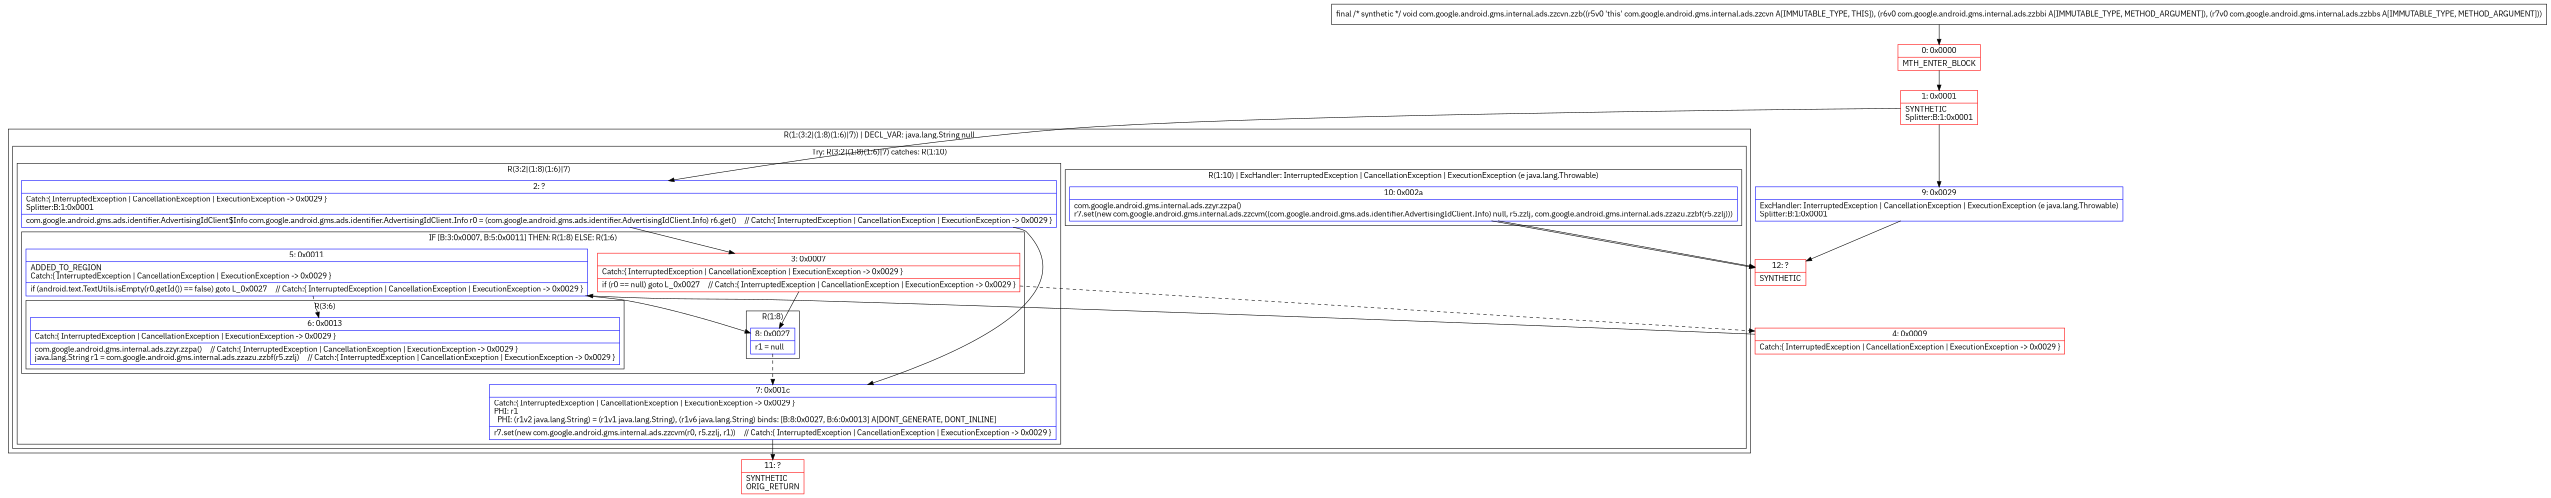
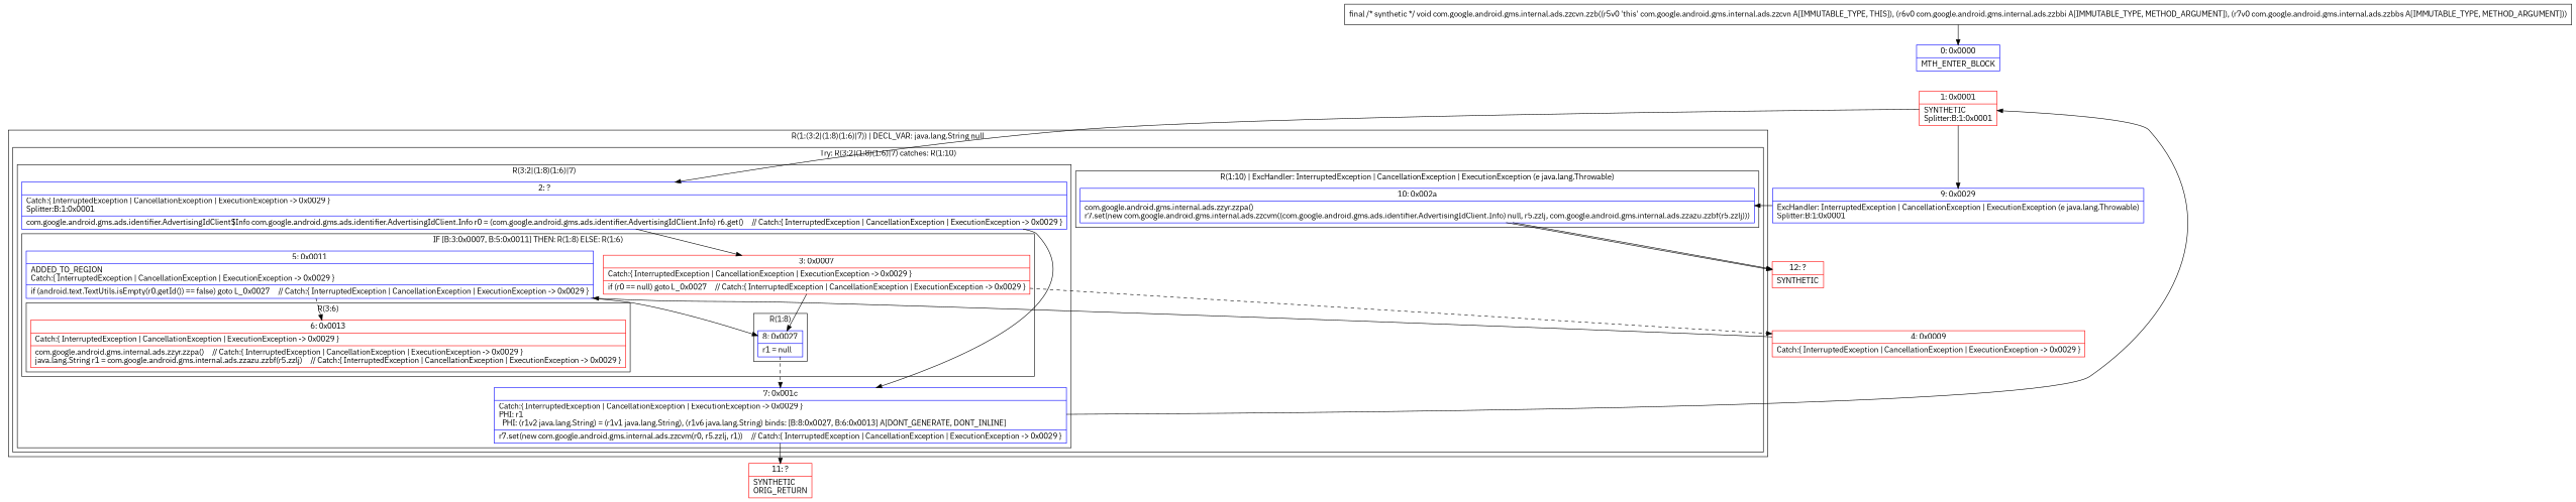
  digraph {
    fontname="IBM Plex Sans"
    node [color=blue fontname="IBM Plex Sans" shape=record]
    edge [fontname="IBM Plex Sans"]
    n1 [label="{8\:\ 0x0027|r1 = null\l}"]
-   n2 [label="{6\:\ 0x0013|Catch:\{ InterruptedException \| CancellationException \| ExecutionException \-\> 0x0029 \}\l|com.google.android.gms.internal.ads.zzyr.zzpa()     \/\/ Catch:\{ InterruptedException \| CancellationException \| ExecutionException \-\> 0x0029 \}\ljava.lang.String r1 = com.google.android.gms.internal.ads.zzazu.zzbf(r5.zzlj)     \/\/ Catch:\{ InterruptedException \| CancellationException \| ExecutionException \-\> 0x0029 \}\l}"]
+   n2 [color=red label="{6\:\ 0x0013|Catch:\{ InterruptedException \| CancellationException \| ExecutionException \-\> 0x0029 \}\l|com.google.android.gms.internal.ads.zzyr.zzpa()     \/\/ Catch:\{ InterruptedException \| CancellationException \| ExecutionException \-\> 0x0029 \}\ljava.lang.String r1 = com.google.android.gms.internal.ads.zzazu.zzbf(r5.zzlj)     \/\/ Catch:\{ InterruptedException \| CancellationException \| ExecutionException \-\> 0x0029 \}\l}"]
    n3 [color=red label="{3\:\ 0x0007|Catch:\{ InterruptedException \| CancellationException \| ExecutionException \-\> 0x0029 \}\l|if (r0 == null) goto L_0x0027     \/\/ Catch:\{ InterruptedException \| CancellationException \| ExecutionException \-\> 0x0029 \}\l}"]
    n4 [label="{5\:\ 0x0011|ADDED_TO_REGION\lCatch:\{ InterruptedException \| CancellationException \| ExecutionException \-\> 0x0029 \}\l|if (android.text.TextUtils.isEmpty(r0.getId()) == false) goto L_0x0027     \/\/ Catch:\{ InterruptedException \| CancellationException \| ExecutionException \-\> 0x0029 \}\l}"]
    n5 [label="{2\:\ ?|Catch:\{ InterruptedException \| CancellationException \| ExecutionException \-\> 0x0029 \}\lSplitter:B:1:0x0001\l|com.google.android.gms.ads.identifier.AdvertisingIdClient$Info com.google.android.gms.ads.identifier.AdvertisingIdClient.Info r0 = (com.google.android.gms.ads.identifier.AdvertisingIdClient.Info) r6.get()     \/\/ Catch:\{ InterruptedException \| CancellationException \| ExecutionException \-\> 0x0029 \}\l}"]
    n6 [label="{7\:\ 0x001c|Catch:\{ InterruptedException \| CancellationException \| ExecutionException \-\> 0x0029 \}\lPHI: r1 \l  PHI: (r1v2 java.lang.String) = (r1v1 java.lang.String), (r1v6 java.lang.String) binds: [B:8:0x0027, B:6:0x0013] A[DONT_GENERATE, DONT_INLINE]\l|r7.set(new com.google.android.gms.internal.ads.zzcvm(r0, r5.zzlj, r1))     \/\/ Catch:\{ InterruptedException \| CancellationException \| ExecutionException \-\> 0x0029 \}\l}"]
    n7 [label="{10\:\ 0x002a|com.google.android.gms.internal.ads.zzyr.zzpa()\lr7.set(new com.google.android.gms.internal.ads.zzcvm((com.google.android.gms.ads.identifier.AdvertisingIdClient.Info) null, r5.zzlj, com.google.android.gms.internal.ads.zzazu.zzbf(r5.zzlj)))\l}"]
    n8 [color=red label="{4\:\ 0x0009|Catch:\{ InterruptedException \| CancellationException \| ExecutionException \-\> 0x0029 \}\l}"]
    n9 [color=red label="{11\:\ ?|SYNTHETIC\lORIG_RETURN\l}"]
    n10 [color=red label="{12\:\ ?|SYNTHETIC\l}"]
-   n11 [color=red label="{0\:\ 0x0000|MTH_ENTER_BLOCK\l}"]
+   n11 [label="{0\:\ 0x0000|MTH_ENTER_BLOCK\l}"]
    n12 [color=red label="{1\:\ 0x0001|SYNTHETIC\lSplitter:B:1:0x0001\l}"]
    n13 [label="{9\:\ 0x0029|ExcHandler: InterruptedException \| CancellationException \| ExecutionException (e java.lang.Throwable)\lSplitter:B:1:0x0001\l}"]
    n14 [label="{final \/* synthetic *\/ void com.google.android.gms.internal.ads.zzcvn.zzb((r5v0 'this' com.google.android.gms.internal.ads.zzcvn A[IMMUTABLE_TYPE, THIS]), (r6v0 com.google.android.gms.internal.ads.zzbbi A[IMMUTABLE_TYPE, METHOD_ARGUMENT]), (r7v0 com.google.android.gms.internal.ads.zzbbs A[IMMUTABLE_TYPE, METHOD_ARGUMENT])) }" color=""]
    subgraph cluster_1 {
      label="R(1:(3:2|(1:8)(1:6)|7)) | DECL_VAR: java.lang.String null\l"
      subgraph cluster_2 {
        label="Try: R(3:2|(1:8)(1:6)|7) catches: R(1:10)"
        subgraph cluster_3 {
          label="R(3:2|(1:8)(1:6)|7)"
          n5
          n6
          subgraph cluster_4 {
            label="IF [B:3:0x0007, B:5:0x0011] THEN: R(1:8) ELSE: R(1:6)"
            n3
            n4
            subgraph cluster_5 {
              label="R(1:8)"
              n1
            }
            subgraph cluster_6 {
              label="R(3:6)"
              n2
            }
          }
        }
        subgraph cluster_7 {
          label="R(1:10) | ExcHandler: InterruptedException \| CancellationException \| ExecutionException (e java.lang.Throwable)\l"
          n7
        }
      }
    }
    subgraph cluster_8 {
      label="R(1:10) | ExcHandler: InterruptedException \| CancellationException \| ExecutionException (e java.lang.Throwable)\l"
    }
    n1 -> n6 [style=dashed]
    n3 -> n1
    n3 -> n8 [style=dashed]
    n4 -> n1
    n4 -> n2 [style=dashed]
    n5 -> n3
    n5 -> n6
    n6 -> n9
    n7 -> n10
    n7 -> n10
    n8 -> n4
-   n11 -> n12
+   n6 -> n12
    n12 -> n5
    n12 -> n13
-   n13 -> n10
+   n13 -> n7
    n14 -> n11
  }
